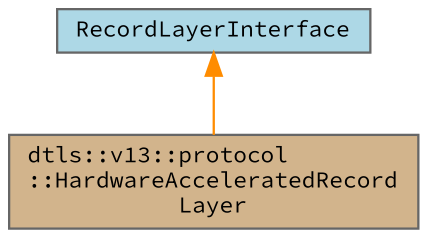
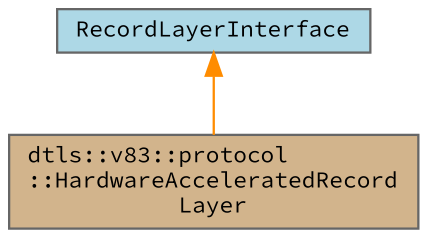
  digraph {
    fontname="Source Code Pro"
    node [color=gray40 fontname="Source Code Pro" fontsize=10 shape=box style=filled]
-   n1 [fillcolor=tan fontcolor=black height=0.2 label="dtls::v13::protocol\l::HardwareAcceleratedRecord\lLayer" width=0.4]
+   n1 [fillcolor=tan fontcolor=black height=0.2 label="dtls::v83::protocol\l::HardwareAcceleratedRecord\lLayer" width=0.4]
    n2 [fillcolor=lightblue height=0.2 label=RecordLayerInterface width=0.4]
    n2 -> n1 [color=darkorange dir=back fontname="Source Code Pro" fontsize=10 labelfontname=Helvetica labelfontsize=10 style=solid]
  }
